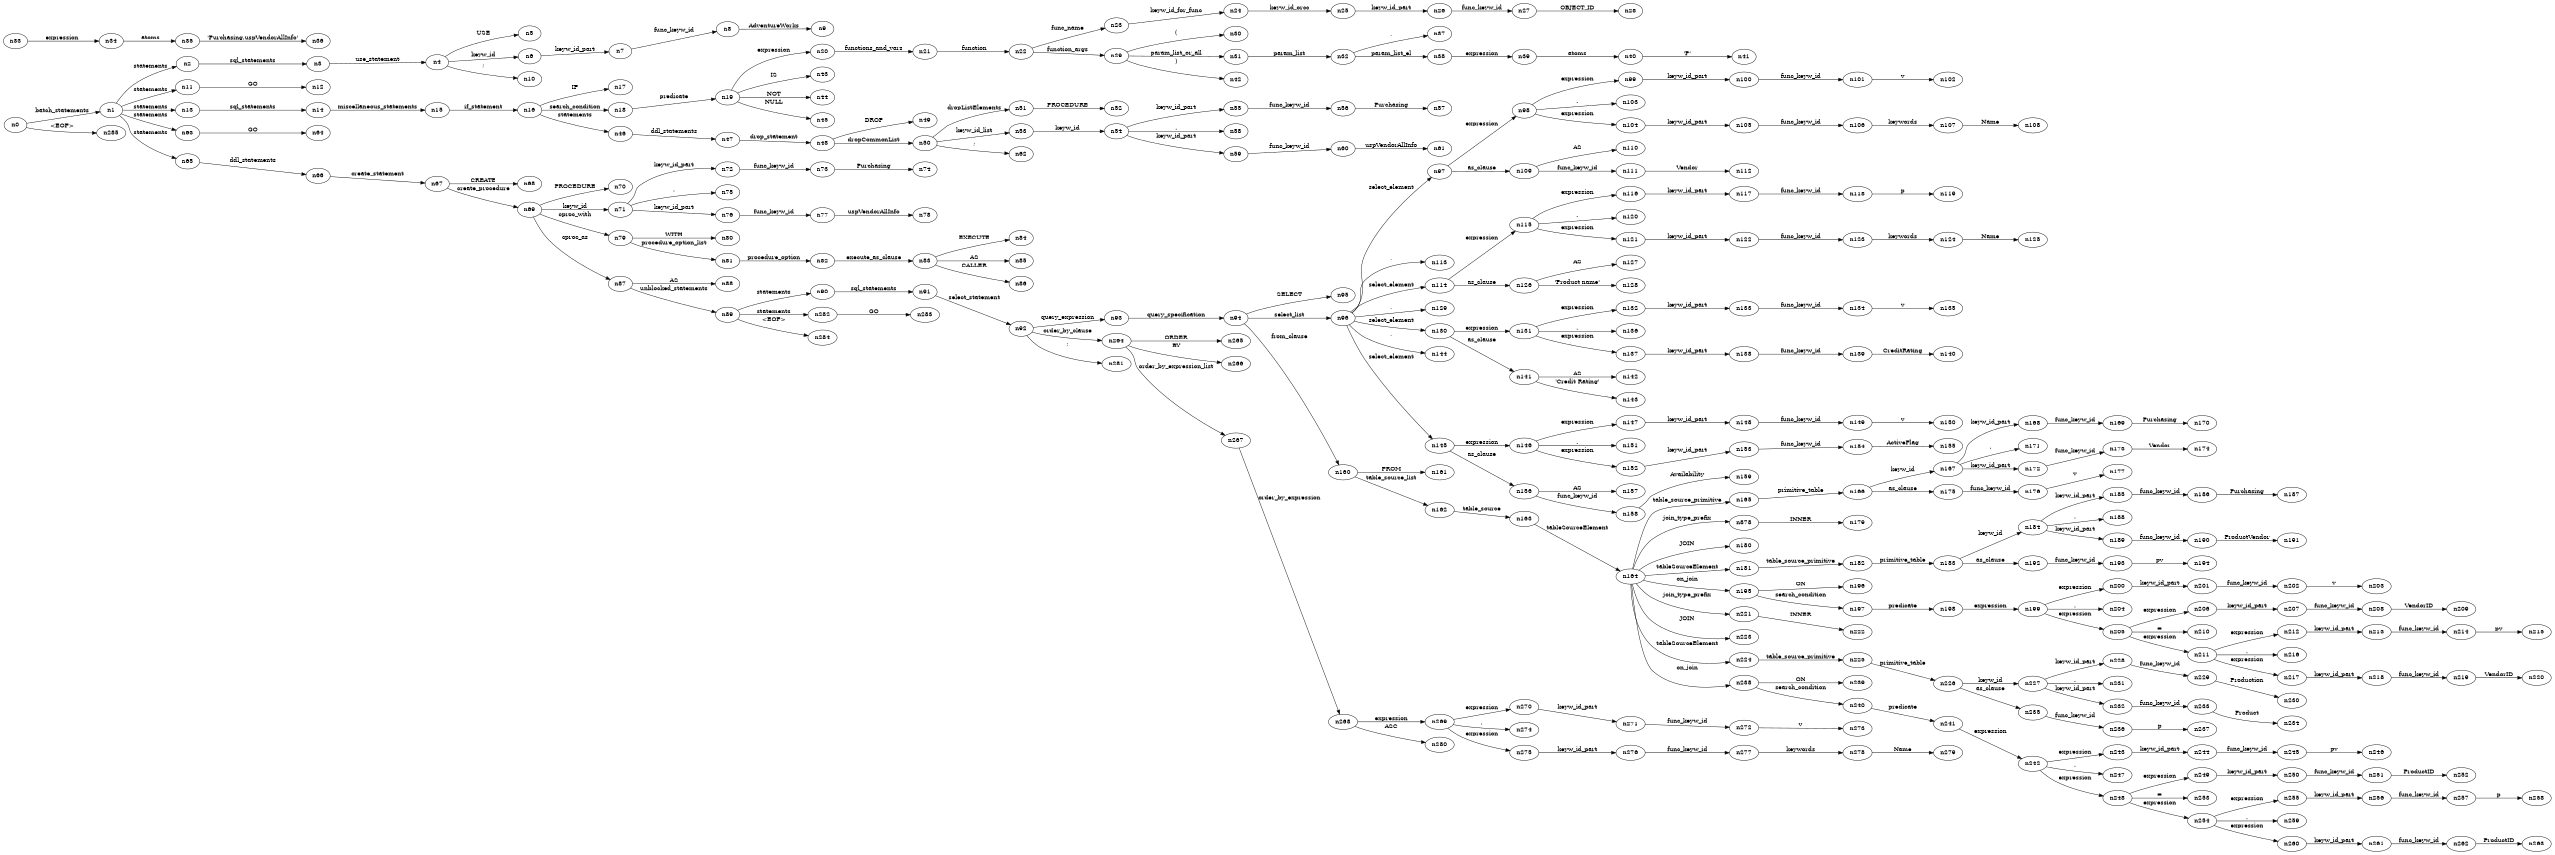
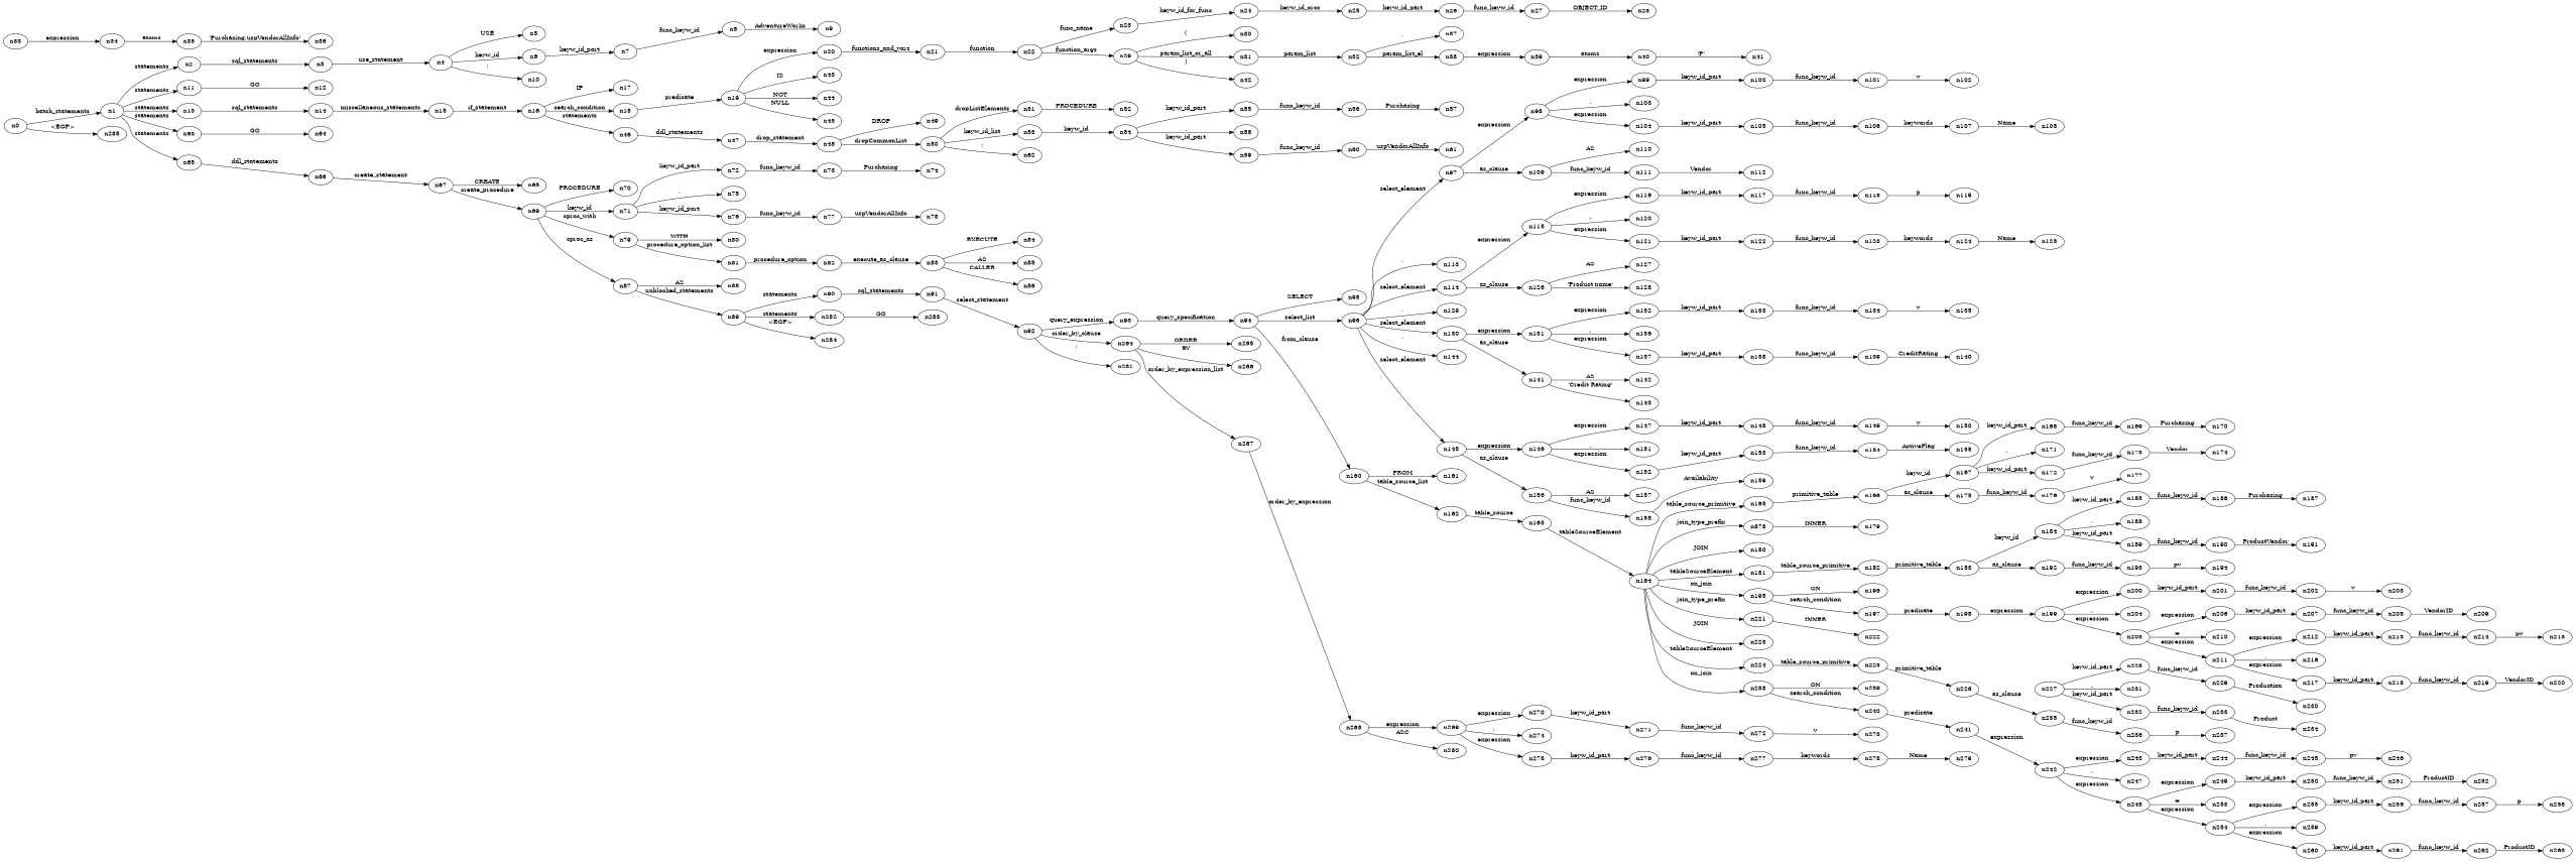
  digraph {
    rankdir=LR
    n0
    n1
    n285
    n2
    n11
    n13
    n63
    n65
    n3
    n12
    n14
    n64
    n66
    n4
    n5
    n6
    n10
    n7
    n8
    n9
    n15
    n16
    n17
    n18
    n46
    n19
    n47
    n20
    n43
    n44
    n45
    n21
    n22
    n23
    n29
    n24
    n30
    n31
    n42
    n25
    n26
    n27
    n28
    n32
    n37
    n38
    n33
    n34
    n39
    n35
    n36
    n40
    n41
    n48
    n49
    n50
    n51
    n53
    n62
    n52
    n54
    n55
    n58
    n59
    n56
    n60
    n57
    n61
    n67
    n68
    n69
    n70
    n71
    n79
    n87
    n72
    n75
    n76
    n80
    n81
    n88
    n89
    n73
    n77
    n74
    n78
    n82
    n83
    n84
    n85
    n86
    n90
    n282
    n284
    n91
    n283
    n92
    n93
    n264
    n281
    n94
    n265
    n266
    n267
    n95
    n96
    n160
    n97
    n113
    n114
    n129
    n130
    n144
    n145
    n161
    n162
    n98
    n109
    n115
    n126
    n131
    n141
    n146
    n156
    n99
    n103
    n104
    n110
    n111
    n100
    n105
    n101
    n102
    n106
    n107
    n108
    n112
    n116
    n120
    n121
    n127
    n128
    n117
    n122
    n118
    n119
    n123
    n124
    n125
    n132
    n136
    n137
    n142
    n143
    n133
    n138
    n134
    n135
    n139
    n140
    n147
    n151
    n152
    n157
    n158
    n148
    n153
    n149
    n150
    n154
    n155
    n159
    n163
    n164
    n165
    n178 [label=n878]
    n180
    n181
    n195
    n221
    n223
    n224
    n238
    n166
    n179
    n182
    n196
    n197
    n222
    n225
    n239
    n240
    n167
    n175
    n168
    n171
    n172
    n176
    n169
    n173
    n170
    n174
    n177
    n183
    n184
    n192
    n185
    n188
    n189
    n193
    n186
    n190
    n187
    n191
    n194
    n198
    n199
    n200
    n204
    n205
    n201
    n206
    n210
    n211
    n202
    n203
    n207
    n212
    n216
    n217
    n208
    n209
    n213
    n218
    n214
    n215
    n219
    n220
    n226
    n227
    n235
    n228
    n231
    n232
    n236
    n229
    n233
    n230
    n234
    n237
    n241
    n242
    n243
    n247
    n248
    n244
    n249
    n253
    n254
    n245
    n246
    n250
    n255
    n259
    n260
    n251
    n252
    n256
    n261
    n257
    n258
    n262
    n263
    n268
    n269
    n280
    n270
    n274
    n275
    n271
    n276
    n272
    n273
    n277
    n278
    n279
    n0 -> n1 [label=batch_statements]
    n0 -> n285 [label="<EOF>"]
    n1 -> n2 [label=statements]
    n1 -> n11 [label=statements]
    n1 -> n13 [label=statements]
    n1 -> n63 [label=statements]
    n1 -> n65 [label=statements]
    n2 -> n3 [label=sql_statements]
    n11 -> n12 [label=GO]
    n13 -> n14 [label=sql_statements]
    n63 -> n64 [label=GO]
    n65 -> n66 [label=ddl_statements]
    n3 -> n4 [label=use_statement]
    n14 -> n15 [label=miscellaneous_statements]
    n66 -> n67 [label=create_statement]
    n4 -> n5 [label=USE]
    n4 -> n6 [label=keyw_id]
    n4 -> n10 [label=";"]
    n6 -> n7 [label=keyw_id_part]
    n7 -> n8 [label=func_keyw_id]
    n8 -> n9 [label=AdventureWorks]
    n15 -> n16 [label=if_statement]
    n16 -> n17 [label=IF]
    n16 -> n18 [label=search_condition]
    n16 -> n46 [label=statements]
    n18 -> n19 [label=predicate]
    n46 -> n47 [label=ddl_statements]
    n19 -> n20 [label=expression]
    n19 -> n43 [label=IS]
    n19 -> n44 [label=NOT]
    n19 -> n45 [label=NULL]
    n47 -> n48 [label=drop_statement]
    n20 -> n21 [label=functions_and_vars]
    n21 -> n22 [label=function]
    n22 -> n23 [label=func_name]
    n22 -> n29 [label=function_args]
    n23 -> n24 [label=keyw_id_for_func]
    n29 -> n30 [label="("]
    n29 -> n31 [label=param_list_or_all]
    n29 -> n42 [label=")"]
    n24 -> n25 [label=keyw_id_orcc]
    n31 -> n32 [label=param_list]
    n25 -> n26 [label=keyw_id_part]
    n26 -> n27 [label=func_keyw_id]
    n27 -> n28 [label=OBJECT_ID]
    n32 -> n37 [label=","]
    n32 -> n38 [label=param_list_el]
    n38 -> n39 [label=expression]
    n33 -> n34 [label=expression]
    n34 -> n35 [label=atoms]
    n39 -> n40 [label=atoms]
    n35 -> n36 [label="'Purchasing.uspVendorAllInfo'"]
    n40 -> n41 [label="'P'"]
    n48 -> n49 [label=DROP]
    n48 -> n50 [label=dropCommonList]
    n50 -> n51 [label=dropListElements]
    n50 -> n53 [label=keyw_id_list]
    n50 -> n62 [label=";"]
    n51 -> n52 [label=PROCEDURE]
    n53 -> n54 [label=keyw_id]
    n54 -> n55 [label=keyw_id_part]
    n54 -> n58 [label="."]
    n54 -> n59 [label=keyw_id_part]
    n55 -> n56 [label=func_keyw_id]
    n59 -> n60 [label=func_keyw_id]
    n56 -> n57 [label=Purchasing]
    n60 -> n61 [label=uspVendorAllInfo]
    n67 -> n68 [label=CREATE]
    n67 -> n69 [label=create_procedure]
    n69 -> n70 [label=PROCEDURE]
    n69 -> n71 [label=keyw_id]
    n69 -> n79 [label=cproc_with]
    n69 -> n87 [label=cproc_as]
    n71 -> n72 [label=keyw_id_part]
    n71 -> n75 [label="."]
    n71 -> n76 [label=keyw_id_part]
    n79 -> n80 [label=WITH]
    n79 -> n81 [label=procedure_option_list]
    n87 -> n88 [label=AS]
    n87 -> n89 [label=unblocked_statements]
    n72 -> n73 [label=func_keyw_id]
    n76 -> n77 [label=func_keyw_id]
    n81 -> n82 [label=procedure_option]
    n89 -> n90 [label=statements]
    n89 -> n282 [label=statements]
    n89 -> n284 [label="<EOF>"]
    n73 -> n74 [label=Purchasing]
    n77 -> n78 [label=uspVendorAllInfo]
    n82 -> n83 [label=execute_as_clause]
    n83 -> n84 [label=EXECUTE]
    n83 -> n85 [label=AS]
    n83 -> n86 [label=CALLER]
    n90 -> n91 [label=sql_statements]
    n282 -> n283 [label=GO]
    n91 -> n92 [label=select_statement]
    n92 -> n93 [label=query_expression]
    n92 -> n264 [label=order_by_clause]
    n92 -> n281 [label=";"]
    n93 -> n94 [label=query_specification]
    n264 -> n265 [label=ORDER]
    n264 -> n266 [label=BY]
    n264 -> n267 [label=order_by_expression_list]
    n94 -> n95 [label=SELECT]
    n94 -> n96 [label=select_list]
    n94 -> n160 [label=from_clause]
    n267 -> n268 [label=order_by_expression]
    n96 -> n97 [label=select_element]
    n96 -> n113 [label=","]
    n96 -> n114 [label=select_element]
    n96 -> n129 [label=","]
    n96 -> n130 [label=select_element]
    n96 -> n144 [label=","]
    n96 -> n145 [label=select_element]
    n160 -> n161 [label=FROM]
    n160 -> n162 [label=table_source_list]
    n97 -> n98 [label=expression]
    n97 -> n109 [label=as_clause]
    n114 -> n115 [label=expression]
    n114 -> n126 [label=as_clause]
    n130 -> n131 [label=expression]
    n130 -> n141 [label=as_clause]
    n145 -> n146 [label=expression]
    n145 -> n156 [label=as_clause]
    n162 -> n163 [label=table_source]
    n98 -> n99 [label=expression]
    n98 -> n103 [label="."]
    n98 -> n104 [label=expression]
    n109 -> n110 [label=AS]
    n109 -> n111 [label=func_keyw_id]
    n115 -> n116 [label=expression]
    n115 -> n120 [label="."]
    n115 -> n121 [label=expression]
    n126 -> n127 [label=AS]
    n126 -> n128 [label="'Product name'"]
    n131 -> n132 [label=expression]
    n131 -> n136 [label="."]
    n131 -> n137 [label=expression]
    n141 -> n142 [label=AS]
    n141 -> n143 [label="'Credit Rating'"]
    n146 -> n147 [label=expression]
    n146 -> n151 [label="."]
    n146 -> n152 [label=expression]
    n156 -> n157 [label=AS]
    n156 -> n158 [label=func_keyw_id]
    n99 -> n100 [label=keyw_id_part]
    n104 -> n105 [label=keyw_id_part]
    n111 -> n112 [label=Vendor]
    n100 -> n101 [label=func_keyw_id]
    n105 -> n106 [label=func_keyw_id]
    n101 -> n102 [label=v]
    n106 -> n107 [label=keywords]
    n107 -> n108 [label=Name]
    n116 -> n117 [label=keyw_id_part]
    n121 -> n122 [label=keyw_id_part]
    n117 -> n118 [label=func_keyw_id]
    n122 -> n123 [label=func_keyw_id]
    n118 -> n119 [label=p]
    n123 -> n124 [label=keywords]
    n124 -> n125 [label=Name]
    n132 -> n133 [label=keyw_id_part]
    n137 -> n138 [label=keyw_id_part]
    n133 -> n134 [label=func_keyw_id]
    n138 -> n139 [label=func_keyw_id]
    n134 -> n135 [label=v]
    n139 -> n140 [label=CreditRating]
    n147 -> n148 [label=keyw_id_part]
    n152 -> n153 [label=keyw_id_part]
    n158 -> n159 [label=Availability]
    n148 -> n149 [label=func_keyw_id]
    n153 -> n154 [label=func_keyw_id]
    n149 -> n150 [label=v]
    n154 -> n155 [label=ActiveFlag]
    n163 -> n164 [label=tableSourceElement]
    n164 -> n165 [label=table_source_primitive]
    n164 -> n178 [label=join_type_prefix]
    n164 -> n180 [label=JOIN]
    n164 -> n181 [label=tableSourceElement]
    n164 -> n195 [label=on_join]
    n164 -> n221 [label=join_type_prefix]
    n164 -> n223 [label=JOIN]
    n164 -> n224 [label=tableSourceElement]
    n164 -> n238 [label=on_join]
    n165 -> n166 [label=primitive_table]
    n178 -> n179 [label=INNER]
    n181 -> n182 [label=table_source_primitive]
    n195 -> n196 [label=ON]
    n195 -> n197 [label=search_condition]
    n221 -> n222 [label=INNER]
    n224 -> n225 [label=table_source_primitive]
    n238 -> n239 [label=ON]
    n238 -> n240 [label=search_condition]
    n166 -> n167 [label=keyw_id]
    n166 -> n175 [label=as_clause]
    n182 -> n183 [label=primitive_table]
    n197 -> n198 [label=predicate]
    n225 -> n226 [label=primitive_table]
    n240 -> n241 [label=predicate]
    n167 -> n168 [label=keyw_id_part]
    n167 -> n171 [label="."]
    n167 -> n172 [label=keyw_id_part]
    n175 -> n176 [label=func_keyw_id]
    n168 -> n169 [label=func_keyw_id]
    n172 -> n173 [label=func_keyw_id]
    n176 -> n177 [label=v]
    n169 -> n170 [label=Purchasing]
    n173 -> n174 [label=Vendor]
    n183 -> n184 [label=keyw_id]
    n183 -> n192 [label=as_clause]
    n184 -> n185 [label=keyw_id_part]
    n184 -> n188 [label="."]
    n184 -> n189 [label=keyw_id_part]
    n192 -> n193 [label=func_keyw_id]
    n185 -> n186 [label=func_keyw_id]
    n189 -> n190 [label=func_keyw_id]
    n193 -> n194 [label=pv]
    n186 -> n187 [label=Purchasing]
    n190 -> n191 [label=ProductVendor]
    n198 -> n199 [label=expression]
    n199 -> n200 [label=expression]
    n199 -> n204 [label="."]
    n199 -> n205 [label=expression]
    n200 -> n201 [label=keyw_id_part]
    n205 -> n206 [label=expression]
    n205 -> n210 [label="="]
    n205 -> n211 [label=expression]
    n201 -> n202 [label=func_keyw_id]
    n206 -> n207 [label=keyw_id_part]
    n211 -> n212 [label=expression]
    n211 -> n216 [label="."]
    n211 -> n217 [label=expression]
    n202 -> n203 [label=v]
    n207 -> n208 [label=func_keyw_id]
    n212 -> n213 [label=keyw_id_part]
    n217 -> n218 [label=keyw_id_part]
    n208 -> n209 [label=VendorID]
    n213 -> n214 [label=func_keyw_id]
    n218 -> n219 [label=func_keyw_id]
    n214 -> n215 [label=pv]
    n219 -> n220 [label=VendorID]
-   n226 -> n227 [label=keyw_id]
    n226 -> n235 [label=as_clause]
    n227 -> n228 [label=keyw_id_part]
    n227 -> n231 [label="."]
    n227 -> n232 [label=keyw_id_part]
    n235 -> n236 [label=func_keyw_id]
    n228 -> n229 [label=func_keyw_id]
    n232 -> n233 [label=func_keyw_id]
    n236 -> n237 [label=p]
    n229 -> n230 [label=Production]
    n233 -> n234 [label=Product]
    n241 -> n242 [label=expression]
    n242 -> n243 [label=expression]
    n242 -> n247 [label="."]
    n242 -> n248 [label=expression]
    n243 -> n244 [label=keyw_id_part]
    n248 -> n249 [label=expression]
    n248 -> n253 [label="="]
    n248 -> n254 [label=expression]
    n244 -> n245 [label=func_keyw_id]
    n249 -> n250 [label=keyw_id_part]
    n254 -> n255 [label=expression]
    n254 -> n259 [label="."]
    n254 -> n260 [label=expression]
    n245 -> n246 [label=pv]
    n250 -> n251 [label=func_keyw_id]
    n255 -> n256 [label=keyw_id_part]
    n260 -> n261 [label=keyw_id_part]
    n251 -> n252 [label=ProductID]
    n256 -> n257 [label=func_keyw_id]
    n261 -> n262 [label=func_keyw_id]
    n257 -> n258 [label=p]
    n262 -> n263 [label=ProductID]
    n268 -> n269 [label=expression]
    n268 -> n280 [label=ASC]
    n269 -> n270 [label=expression]
    n269 -> n274 [label="."]
    n269 -> n275 [label=expression]
    n270 -> n271 [label=keyw_id_part]
    n275 -> n276 [label=keyw_id_part]
    n271 -> n272 [label=func_keyw_id]
    n276 -> n277 [label=func_keyw_id]
    n272 -> n273 [label=v]
    n277 -> n278 [label=keywords]
    n278 -> n279 [label=Name]
  }
